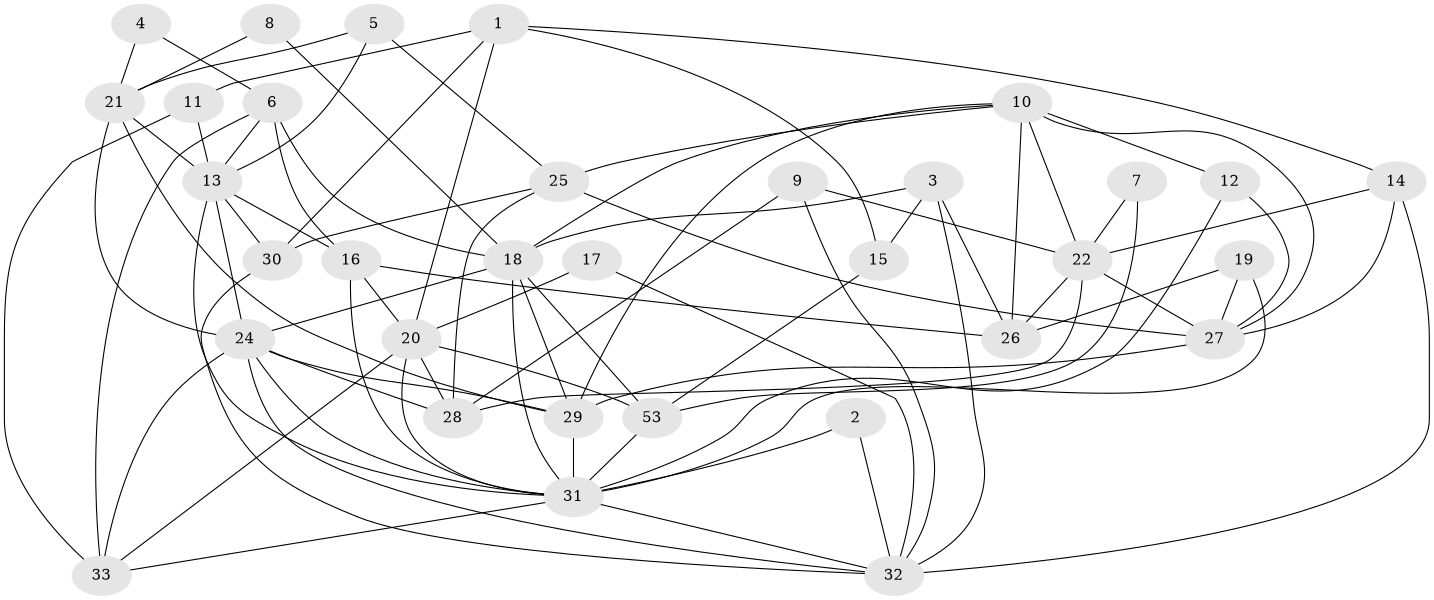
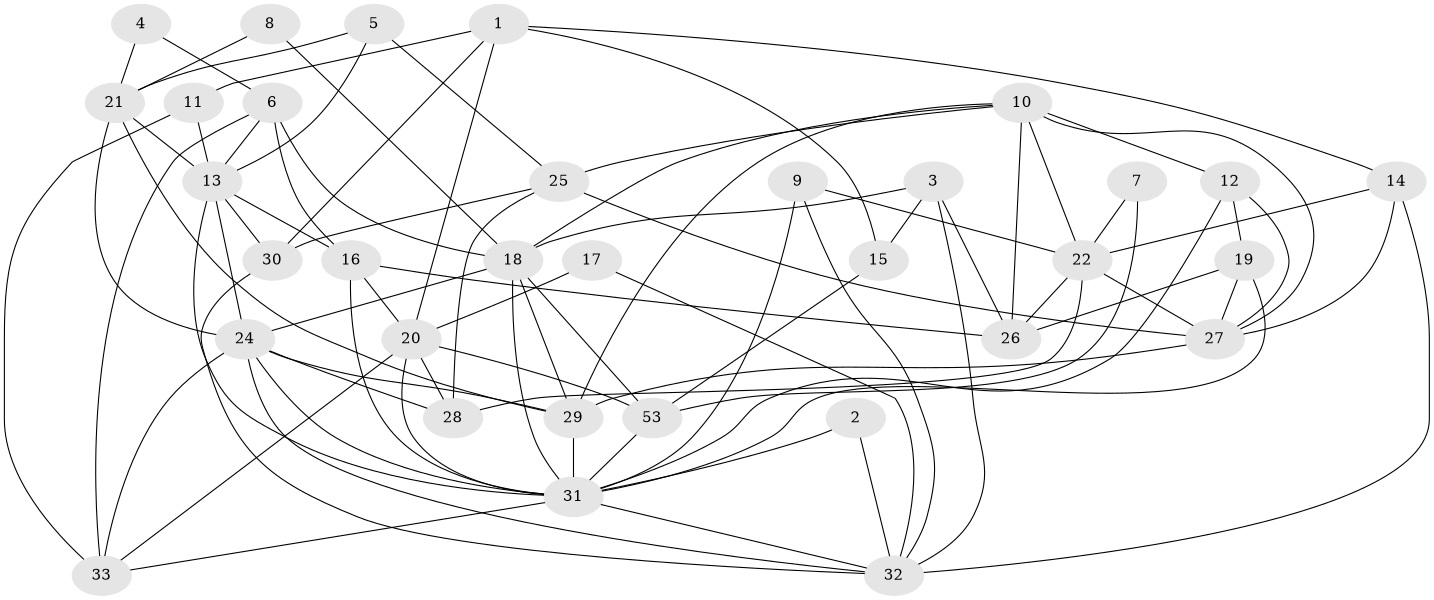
  graph {
    node [color=gray90 style=filled]
    edge [weight=1.0]
    1
    11
    14
    15
    20
    30
    13
    33
    32
    22
    27
    n12 [label=53]
    31
    28
    2
    3
    18
    26
    29
    24
    4
    6
    21
    16
    5
    25
    7
    8
    9
    10
    12
    19
    17
    1 -- 11
    1 -- 14
    1 -- 15
    1 -- 20
    1 -- 30
    11 -- 13
    11 -- 33
    14 -- 32
    14 -- 22 [weight=2.0]
    14 -- 27
    15 -- n12
    20 -- 33
    20 -- n12
    20 -- 31
    20 -- 28
    30 -- 32
    13 -- 30
    13 -- 31
    13 -- 24
    13 -- 16
    22 -- 27
    22 -- 28
    22 -- 26
    27 -- 29
    n12 -- 31
    31 -- 33
    31 -- 32
    2 -- 32
    2 -- 31
    3 -- 15
    3 -- 32
    3 -- 18
    3 -- 26
    18 -- n12
    18 -- 31
    18 -- 29
    18 -- 24
    29 -- 31
    24 -- 33
    24 -- 32
    24 -- 31
    24 -- 28
    24 -- 29
    4 -- 6
    4 -- 21
    6 -- 13
    6 -- 33
    6 -- 18
    6 -- 16 [weight=2.0]
    21 -- 13
    21 -- 29
    21 -- 24
    16 -- 20
    16 -- 31
    16 -- 26
    5 -- 13
    5 -- 21
    5 -- 25
    25 -- 30
    25 -- 27
    25 -- 28
    7 -- 22
    7 -- n12
    8 -- 18
    8 -- 21
    9 -- 32
    9 -- 22
-   9 -- 28
+   9 -- 31
    10 -- 22
    10 -- 27
    10 -- 18
    10 -- 26
    10 -- 29
    10 -- 25
    10 -- 12
    12 -- 27
    12 -- 31
+   12 -- 19
    19 -- 27
    19 -- 31
    19 -- 26
    17 -- 20
    17 -- 32
  }
